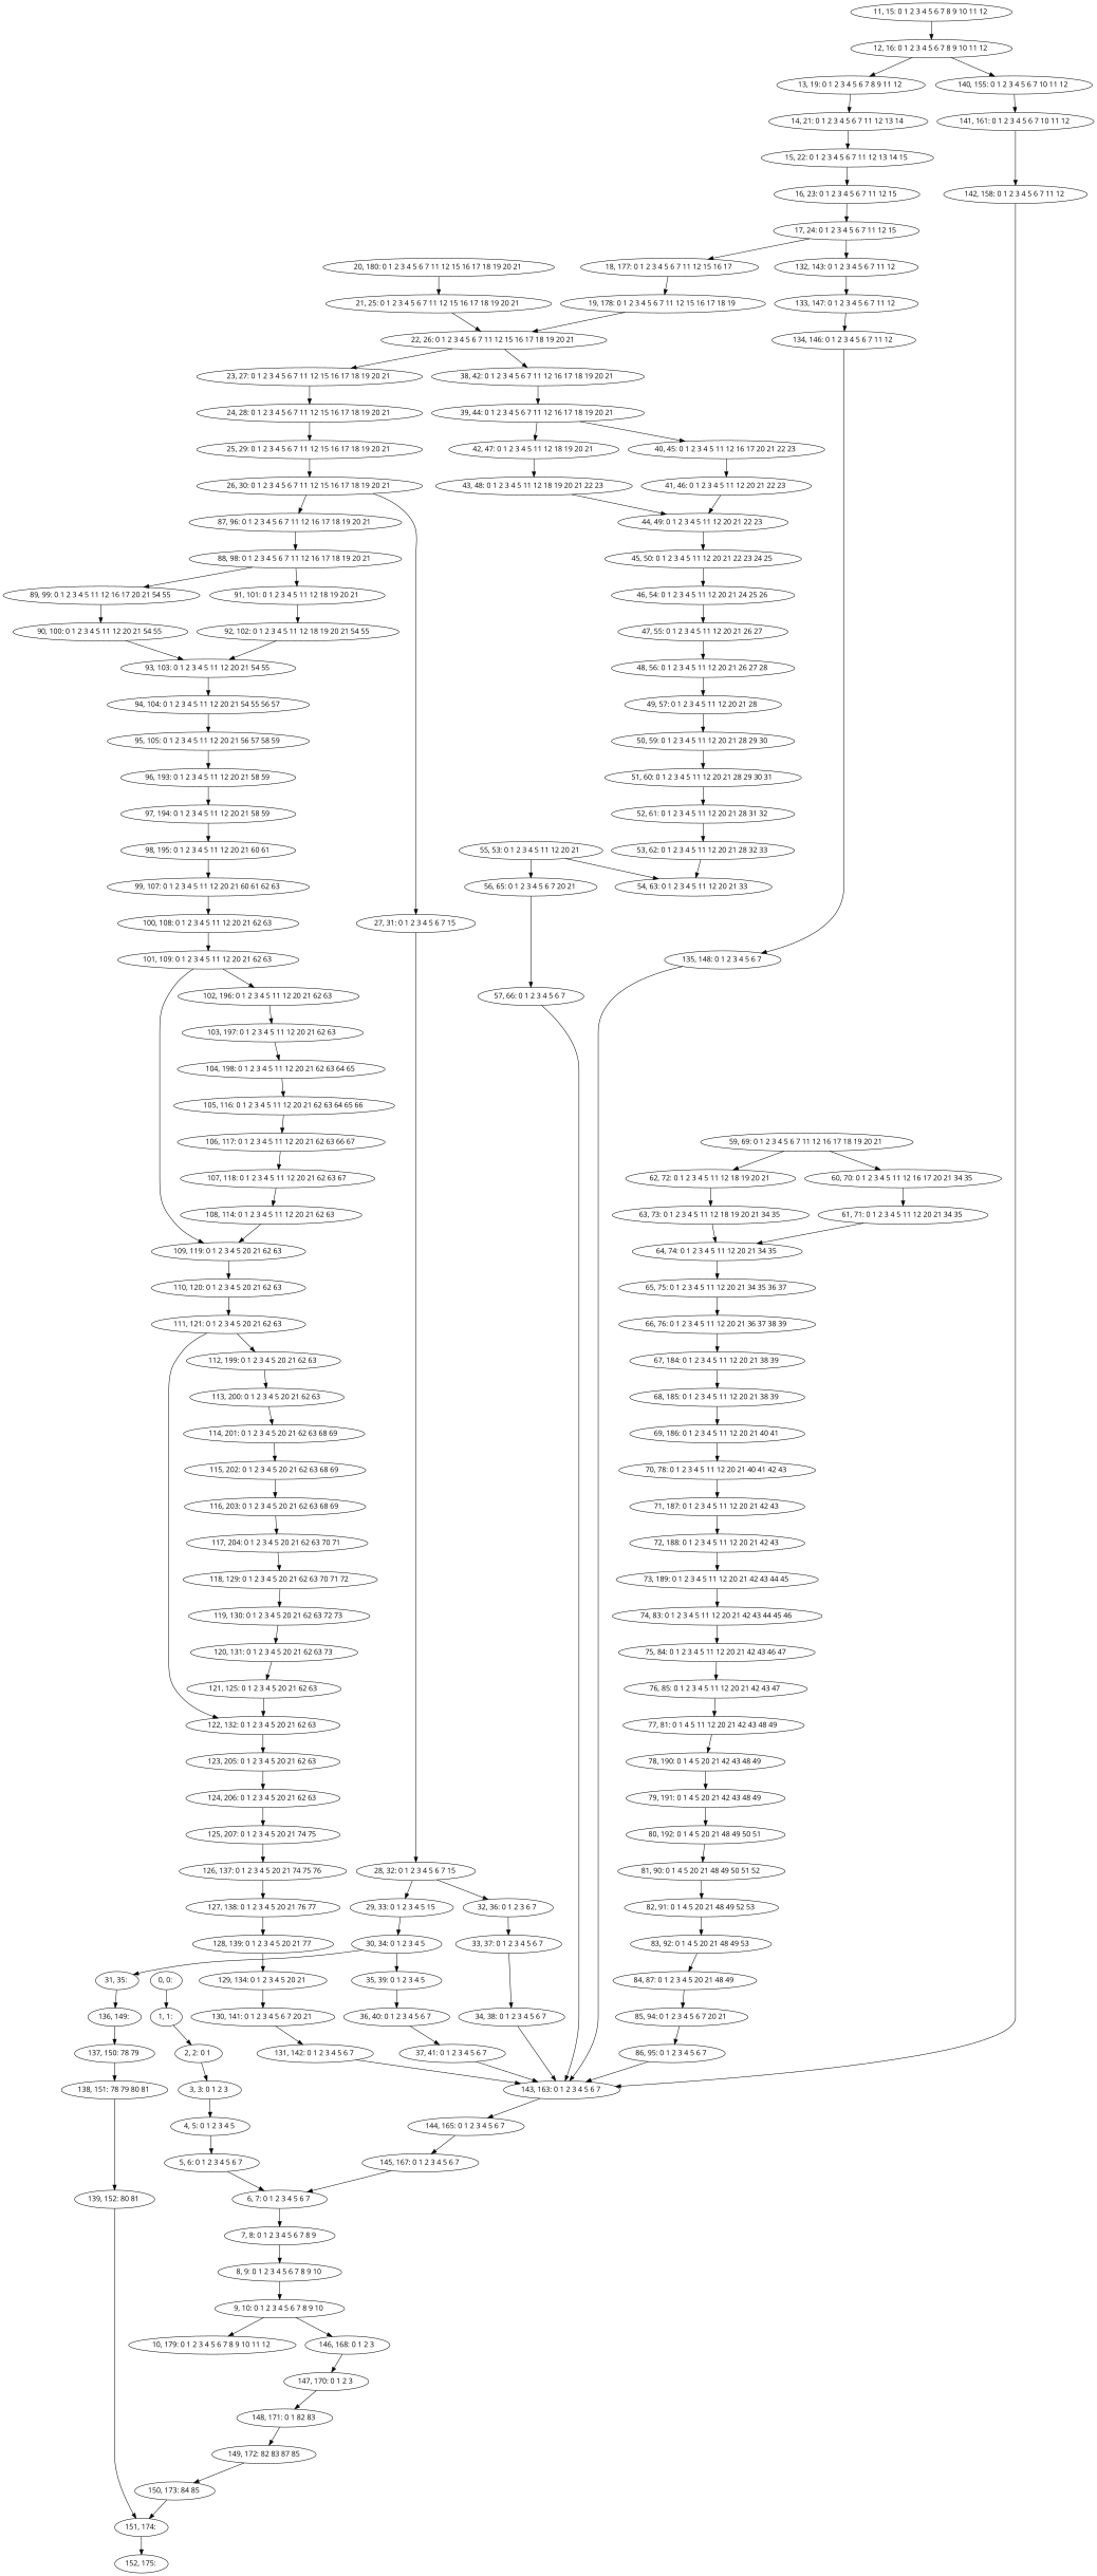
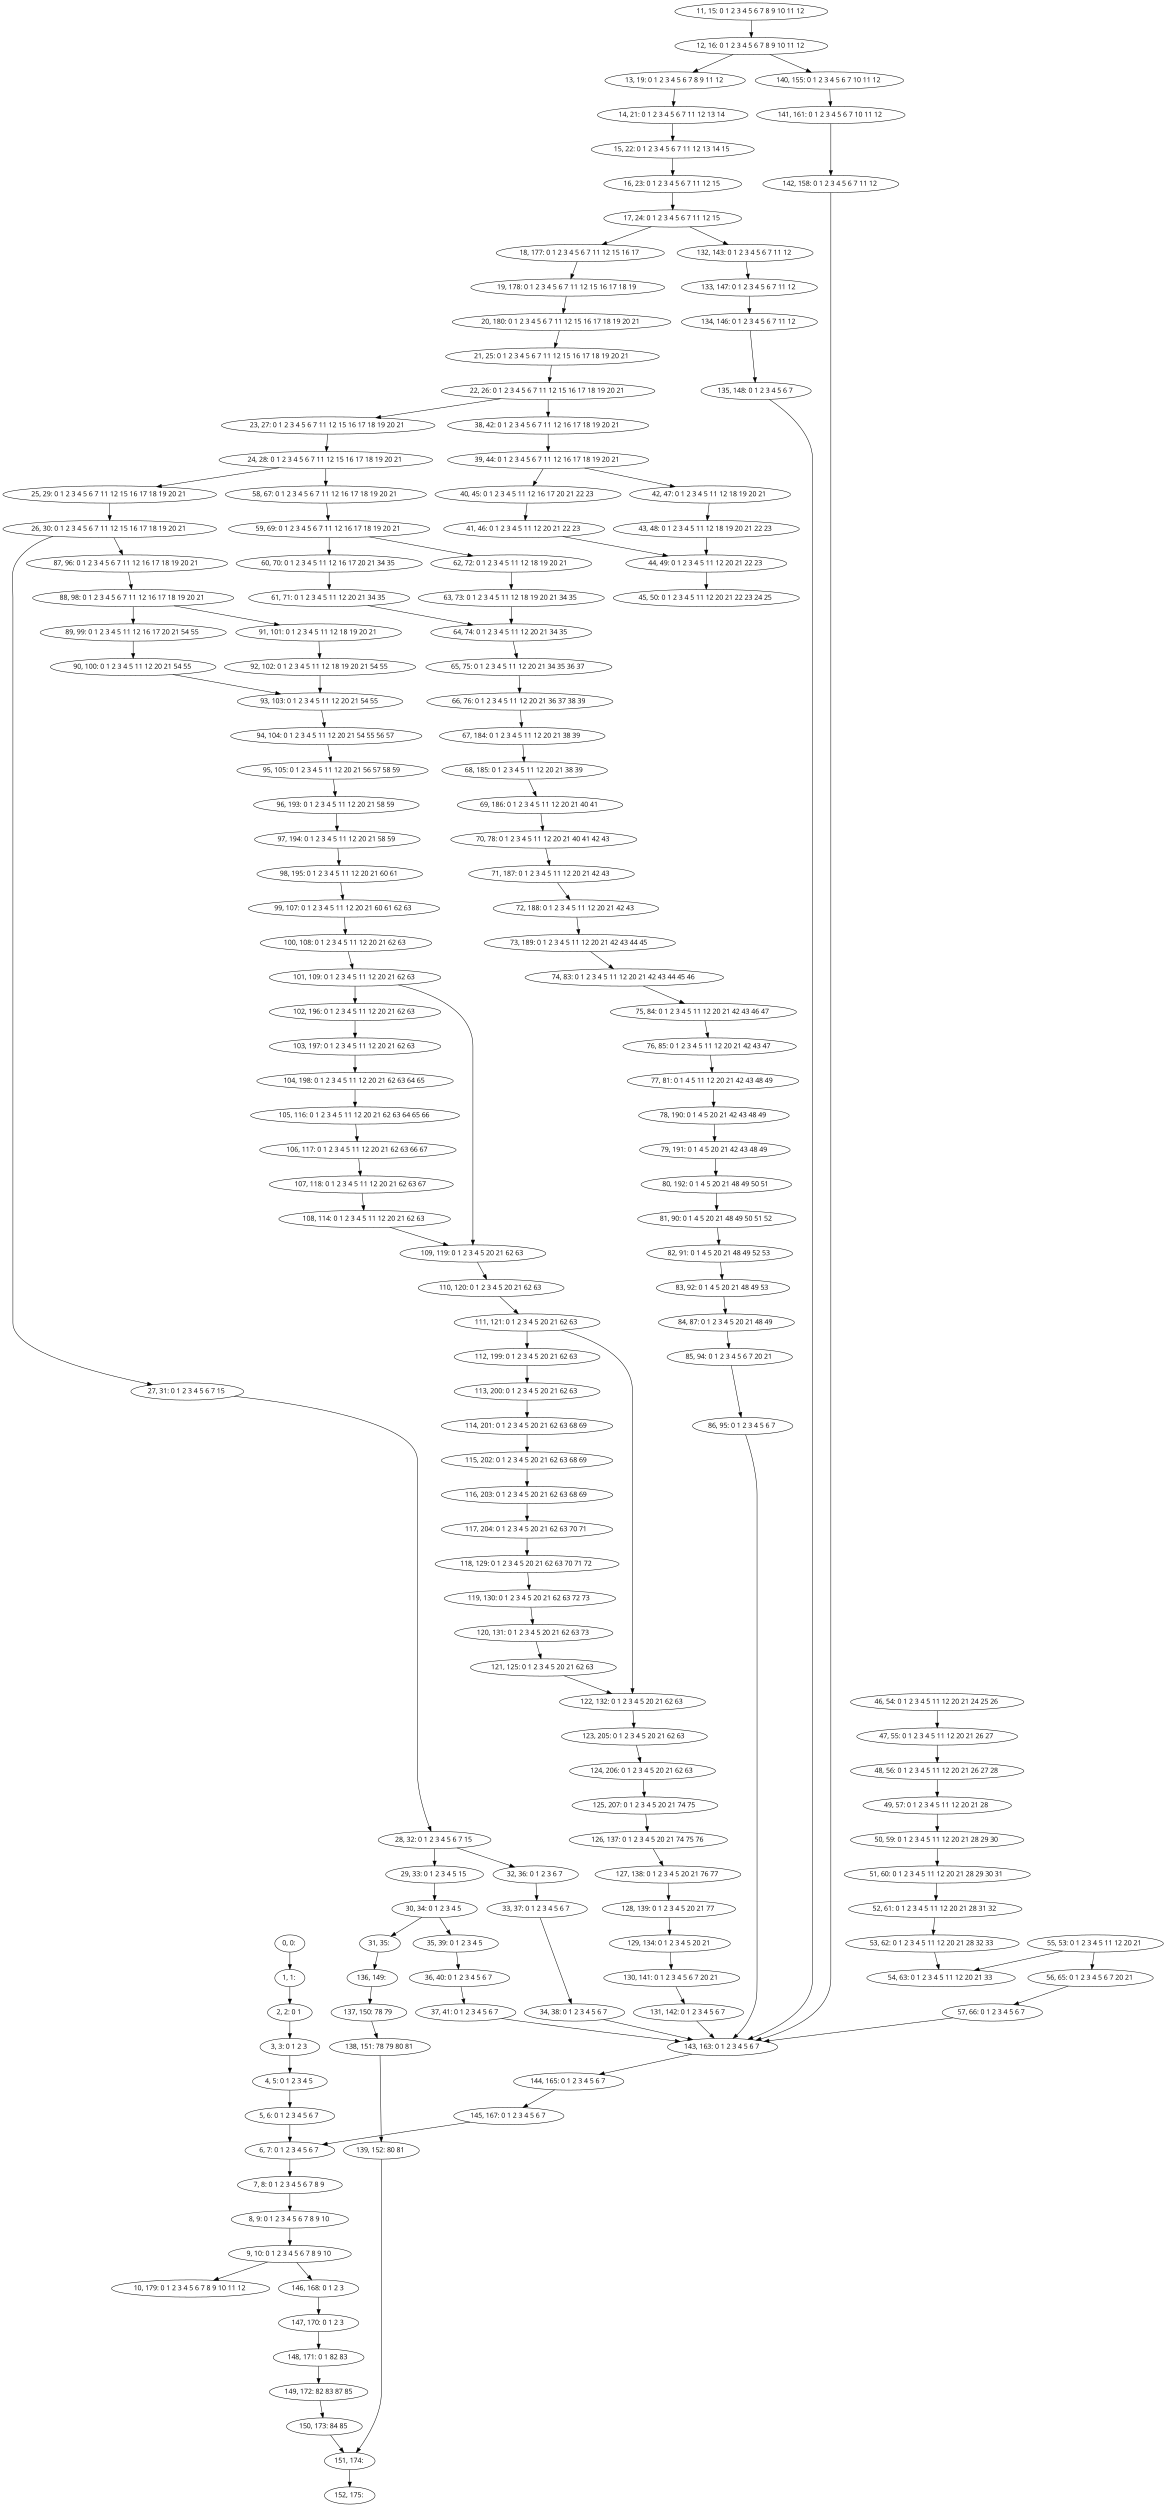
  digraph {
    fontname="Open Sans"
    node [fontname="Open Sans"]
    edge [fontname="Open Sans"]
    n1 [label="0, 0: "]
    n2 [label="1, 1: "]
    n3 [label="2, 2: 0 1 "]
    n4 [label="3, 3: 0 1 2 3 "]
    n5 [label="4, 5: 0 1 2 3 4 5 "]
    n6 [label="5, 6: 0 1 2 3 4 5 6 7 "]
    n7 [label="6, 7: 0 1 2 3 4 5 6 7 "]
    n8 [label="7, 8: 0 1 2 3 4 5 6 7 8 9 "]
    n9 [label="8, 9: 0 1 2 3 4 5 6 7 8 9 10 "]
    n10 [label="9, 10: 0 1 2 3 4 5 6 7 8 9 10 "]
    n11 [label="10, 179: 0 1 2 3 4 5 6 7 8 9 10 11 12 "]
    n12 [label="146, 168: 0 1 2 3 "]
    n13 [label="147, 170: 0 1 2 3 "]
    n14 [label="11, 15: 0 1 2 3 4 5 6 7 8 9 10 11 12 "]
    n15 [label="12, 16: 0 1 2 3 4 5 6 7 8 9 10 11 12 "]
    n16 [label="13, 19: 0 1 2 3 4 5 6 7 8 9 11 12 "]
    n17 [label="140, 155: 0 1 2 3 4 5 6 7 10 11 12 "]
    n18 [label="14, 21: 0 1 2 3 4 5 6 7 11 12 13 14 "]
    n19 [label="141, 161: 0 1 2 3 4 5 6 7 10 11 12 "]
    n20 [label="15, 22: 0 1 2 3 4 5 6 7 11 12 13 14 15 "]
    n21 [label="16, 23: 0 1 2 3 4 5 6 7 11 12 15 "]
    n22 [label="17, 24: 0 1 2 3 4 5 6 7 11 12 15 "]
    n23 [label="18, 177: 0 1 2 3 4 5 6 7 11 12 15 16 17 "]
    n24 [label="132, 143: 0 1 2 3 4 5 6 7 11 12 "]
    n25 [label="19, 178: 0 1 2 3 4 5 6 7 11 12 15 16 17 18 19 "]
    n26 [label="133, 147: 0 1 2 3 4 5 6 7 11 12 "]
    n27 [label="20, 180: 0 1 2 3 4 5 6 7 11 12 15 16 17 18 19 20 21 "]
    n28 [label="21, 25: 0 1 2 3 4 5 6 7 11 12 15 16 17 18 19 20 21 "]
    n29 [label="22, 26: 0 1 2 3 4 5 6 7 11 12 15 16 17 18 19 20 21 "]
    n30 [label="23, 27: 0 1 2 3 4 5 6 7 11 12 15 16 17 18 19 20 21 "]
    n31 [label="38, 42: 0 1 2 3 4 5 6 7 11 12 16 17 18 19 20 21 "]
    n32 [label="24, 28: 0 1 2 3 4 5 6 7 11 12 15 16 17 18 19 20 21 "]
    n33 [label="39, 44: 0 1 2 3 4 5 6 7 11 12 16 17 18 19 20 21 "]
    n34 [label="25, 29: 0 1 2 3 4 5 6 7 11 12 15 16 17 18 19 20 21 "]
+   n35 [label="58, 67: 0 1 2 3 4 5 6 7 11 12 16 17 18 19 20 21 "]
    n36 [label="26, 30: 0 1 2 3 4 5 6 7 11 12 15 16 17 18 19 20 21 "]
    n37 [label="59, 69: 0 1 2 3 4 5 6 7 11 12 16 17 18 19 20 21 "]
    n38 [label="27, 31: 0 1 2 3 4 5 6 7 15 "]
    n39 [label="87, 96: 0 1 2 3 4 5 6 7 11 12 16 17 18 19 20 21 "]
    n40 [label="28, 32: 0 1 2 3 4 5 6 7 15 "]
    n41 [label="88, 98: 0 1 2 3 4 5 6 7 11 12 16 17 18 19 20 21 "]
    n42 [label="29, 33: 0 1 2 3 4 5 15 "]
    n43 [label="32, 36: 0 1 2 3 6 7 "]
    n44 [label="30, 34: 0 1 2 3 4 5 "]
    n45 [label="33, 37: 0 1 2 3 4 5 6 7 "]
    n46 [label="31, 35: "]
    n47 [label="35, 39: 0 1 2 3 4 5 "]
    n48 [label="136, 149: "]
    n49 [label="36, 40: 0 1 2 3 4 5 6 7 "]
    n50 [label="137, 150: 78 79 "]
    n51 [label="34, 38: 0 1 2 3 4 5 6 7 "]
    n52 [label="143, 163: 0 1 2 3 4 5 6 7 "]
    n53 [label="144, 165: 0 1 2 3 4 5 6 7 "]
    n54 [label="37, 41: 0 1 2 3 4 5 6 7 "]
    n55 [label="40, 45: 0 1 2 3 4 5 11 12 16 17 20 21 22 23 "]
    n56 [label="42, 47: 0 1 2 3 4 5 11 12 18 19 20 21 "]
    n57 [label="41, 46: 0 1 2 3 4 5 11 12 20 21 22 23 "]
    n58 [label="43, 48: 0 1 2 3 4 5 11 12 18 19 20 21 22 23 "]
    n59 [label="44, 49: 0 1 2 3 4 5 11 12 20 21 22 23 "]
    n60 [label="45, 50: 0 1 2 3 4 5 11 12 20 21 22 23 24 25 "]
    n61 [label="46, 54: 0 1 2 3 4 5 11 12 20 21 24 25 26 "]
    n62 [label="47, 55: 0 1 2 3 4 5 11 12 20 21 26 27 "]
    n63 [label="48, 56: 0 1 2 3 4 5 11 12 20 21 26 27 28 "]
    n64 [label="49, 57: 0 1 2 3 4 5 11 12 20 21 28 "]
    n65 [label="50, 59: 0 1 2 3 4 5 11 12 20 21 28 29 30 "]
    n66 [label="51, 60: 0 1 2 3 4 5 11 12 20 21 28 29 30 31 "]
    n67 [label="52, 61: 0 1 2 3 4 5 11 12 20 21 28 31 32 "]
    n68 [label="53, 62: 0 1 2 3 4 5 11 12 20 21 28 32 33 "]
    n69 [label="54, 63: 0 1 2 3 4 5 11 12 20 21 33 "]
    n70 [label="55, 53: 0 1 2 3 4 5 11 12 20 21 "]
    n71 [label="56, 65: 0 1 2 3 4 5 6 7 20 21 "]
    n72 [label="57, 66: 0 1 2 3 4 5 6 7 "]
    n73 [label="60, 70: 0 1 2 3 4 5 11 12 16 17 20 21 34 35 "]
    n74 [label="62, 72: 0 1 2 3 4 5 11 12 18 19 20 21 "]
    n75 [label="61, 71: 0 1 2 3 4 5 11 12 20 21 34 35 "]
    n76 [label="63, 73: 0 1 2 3 4 5 11 12 18 19 20 21 34 35 "]
    n77 [label="64, 74: 0 1 2 3 4 5 11 12 20 21 34 35 "]
    n78 [label="65, 75: 0 1 2 3 4 5 11 12 20 21 34 35 36 37 "]
    n79 [label="66, 76: 0 1 2 3 4 5 11 12 20 21 36 37 38 39 "]
    n80 [label="67, 184: 0 1 2 3 4 5 11 12 20 21 38 39 "]
    n81 [label="68, 185: 0 1 2 3 4 5 11 12 20 21 38 39 "]
    n82 [label="69, 186: 0 1 2 3 4 5 11 12 20 21 40 41 "]
    n83 [label="70, 78: 0 1 2 3 4 5 11 12 20 21 40 41 42 43 "]
    n84 [label="71, 187: 0 1 2 3 4 5 11 12 20 21 42 43 "]
    n85 [label="72, 188: 0 1 2 3 4 5 11 12 20 21 42 43 "]
    n86 [label="73, 189: 0 1 2 3 4 5 11 12 20 21 42 43 44 45 "]
    n87 [label="74, 83: 0 1 2 3 4 5 11 12 20 21 42 43 44 45 46 "]
    n88 [label="75, 84: 0 1 2 3 4 5 11 12 20 21 42 43 46 47 "]
    n89 [label="76, 85: 0 1 2 3 4 5 11 12 20 21 42 43 47 "]
    n90 [label="77, 81: 0 1 4 5 11 12 20 21 42 43 48 49 "]
    n91 [label="78, 190: 0 1 4 5 20 21 42 43 48 49 "]
    n92 [label="79, 191: 0 1 4 5 20 21 42 43 48 49 "]
    n93 [label="80, 192: 0 1 4 5 20 21 48 49 50 51 "]
    n94 [label="81, 90: 0 1 4 5 20 21 48 49 50 51 52 "]
    n95 [label="82, 91: 0 1 4 5 20 21 48 49 52 53 "]
    n96 [label="83, 92: 0 1 4 5 20 21 48 49 53 "]
    n97 [label="84, 87: 0 1 2 3 4 5 20 21 48 49 "]
    n98 [label="85, 94: 0 1 2 3 4 5 6 7 20 21 "]
    n99 [label="86, 95: 0 1 2 3 4 5 6 7 "]
    n100 [label="89, 99: 0 1 2 3 4 5 11 12 16 17 20 21 54 55 "]
    n101 [label="91, 101: 0 1 2 3 4 5 11 12 18 19 20 21 "]
    n102 [label="90, 100: 0 1 2 3 4 5 11 12 20 21 54 55 "]
    n103 [label="92, 102: 0 1 2 3 4 5 11 12 18 19 20 21 54 55 "]
    n104 [label="93, 103: 0 1 2 3 4 5 11 12 20 21 54 55 "]
    n105 [label="94, 104: 0 1 2 3 4 5 11 12 20 21 54 55 56 57 "]
    n106 [label="95, 105: 0 1 2 3 4 5 11 12 20 21 56 57 58 59 "]
    n107 [label="96, 193: 0 1 2 3 4 5 11 12 20 21 58 59 "]
    n108 [label="97, 194: 0 1 2 3 4 5 11 12 20 21 58 59 "]
    n109 [label="98, 195: 0 1 2 3 4 5 11 12 20 21 60 61 "]
    n110 [label="99, 107: 0 1 2 3 4 5 11 12 20 21 60 61 62 63 "]
    n111 [label="100, 108: 0 1 2 3 4 5 11 12 20 21 62 63 "]
    n112 [label="101, 109: 0 1 2 3 4 5 11 12 20 21 62 63 "]
    n113 [label="102, 196: 0 1 2 3 4 5 11 12 20 21 62 63 "]
    n114 [label="109, 119: 0 1 2 3 4 5 20 21 62 63 "]
    n115 [label="103, 197: 0 1 2 3 4 5 11 12 20 21 62 63 "]
    n116 [label="110, 120: 0 1 2 3 4 5 20 21 62 63 "]
    n117 [label="104, 198: 0 1 2 3 4 5 11 12 20 21 62 63 64 65 "]
    n118 [label="105, 116: 0 1 2 3 4 5 11 12 20 21 62 63 64 65 66 "]
    n119 [label="106, 117: 0 1 2 3 4 5 11 12 20 21 62 63 66 67 "]
    n120 [label="107, 118: 0 1 2 3 4 5 11 12 20 21 62 63 67 "]
    n121 [label="108, 114: 0 1 2 3 4 5 11 12 20 21 62 63 "]
    n122 [label="111, 121: 0 1 2 3 4 5 20 21 62 63 "]
    n123 [label="112, 199: 0 1 2 3 4 5 20 21 62 63 "]
    n124 [label="122, 132: 0 1 2 3 4 5 20 21 62 63 "]
    n125 [label="113, 200: 0 1 2 3 4 5 20 21 62 63 "]
    n126 [label="123, 205: 0 1 2 3 4 5 20 21 62 63 "]
    n127 [label="114, 201: 0 1 2 3 4 5 20 21 62 63 68 69 "]
    n128 [label="115, 202: 0 1 2 3 4 5 20 21 62 63 68 69 "]
    n129 [label="116, 203: 0 1 2 3 4 5 20 21 62 63 68 69 "]
    n130 [label="117, 204: 0 1 2 3 4 5 20 21 62 63 70 71 "]
    n131 [label="118, 129: 0 1 2 3 4 5 20 21 62 63 70 71 72 "]
    n132 [label="119, 130: 0 1 2 3 4 5 20 21 62 63 72 73 "]
    n133 [label="120, 131: 0 1 2 3 4 5 20 21 62 63 73 "]
    n134 [label="121, 125: 0 1 2 3 4 5 20 21 62 63 "]
    n135 [label="124, 206: 0 1 2 3 4 5 20 21 62 63 "]
    n136 [label="125, 207: 0 1 2 3 4 5 20 21 74 75 "]
    n137 [label="126, 137: 0 1 2 3 4 5 20 21 74 75 76 "]
    n138 [label="127, 138: 0 1 2 3 4 5 20 21 76 77 "]
    n139 [label="128, 139: 0 1 2 3 4 5 20 21 77 "]
    n140 [label="129, 134: 0 1 2 3 4 5 20 21 "]
    n141 [label="130, 141: 0 1 2 3 4 5 6 7 20 21 "]
    n142 [label="131, 142: 0 1 2 3 4 5 6 7 "]
    n143 [label="134, 146: 0 1 2 3 4 5 6 7 11 12 "]
    n144 [label="135, 148: 0 1 2 3 4 5 6 7 "]
    n145 [label="138, 151: 78 79 80 81 "]
    n146 [label="139, 152: 80 81 "]
    n147 [label="151, 174: "]
    n148 [label="152, 175: "]
    n149 [label="142, 158: 0 1 2 3 4 5 6 7 11 12 "]
    n150 [label="145, 167: 0 1 2 3 4 5 6 7 "]
    n151 [label="148, 171: 0 1 82 83 "]
    n152 [label="149, 172: 82 83 87 85"]
    n153 [label="150, 173: 84 85 "]
    n1 -> n2
    n2 -> n3
    n3 -> n4
    n4 -> n5
    n5 -> n6
    n6 -> n7
    n7 -> n8
    n8 -> n9
    n9 -> n10
    n10 -> n11
    n10 -> n12
    n12 -> n13
    n13 -> n151
    n14 -> n15
    n15 -> n16
    n15 -> n17
    n16 -> n18
    n17 -> n19
    n18 -> n20
    n19 -> n149
    n20 -> n21
    n21 -> n22
    n22 -> n23
    n22 -> n24
    n23 -> n25
    n24 -> n26
-   n25 -> n29
+   n25 -> n27
    n26 -> n143
    n27 -> n28
    n28 -> n29
    n29 -> n30
    n29 -> n31
    n30 -> n32
    n31 -> n33
    n32 -> n34
+   n32 -> n35
    n33 -> n55
    n33 -> n56
    n34 -> n36
+   n35 -> n37
    n36 -> n38
    n36 -> n39
    n37 -> n73
    n37 -> n74
    n38 -> n40
    n39 -> n41
    n40 -> n42
    n40 -> n43
    n41 -> n100
    n41 -> n101
    n42 -> n44
    n43 -> n45
    n44 -> n46
    n44 -> n47
    n45 -> n51
    n46 -> n48
    n47 -> n49
    n48 -> n50
    n49 -> n54
    n50 -> n145
    n51 -> n52
    n52 -> n53
    n53 -> n150
    n54 -> n52
    n55 -> n57
    n56 -> n58
    n57 -> n59
    n58 -> n59
    n59 -> n60
-   n60 -> n61
    n61 -> n62
    n62 -> n63
    n63 -> n64
    n64 -> n65
    n65 -> n66
    n66 -> n67
    n67 -> n68
    n68 -> n69
    n70 -> n69
    n70 -> n71
    n71 -> n72
    n72 -> n52
    n73 -> n75
    n74 -> n76
    n75 -> n77
    n76 -> n77
    n77 -> n78
    n78 -> n79
    n79 -> n80
    n80 -> n81
    n81 -> n82
    n82 -> n83
    n83 -> n84
    n84 -> n85
    n85 -> n86
    n86 -> n87
    n87 -> n88
    n88 -> n89
    n89 -> n90
    n90 -> n91
    n91 -> n92
    n92 -> n93
    n93 -> n94
    n94 -> n95
    n95 -> n96
    n96 -> n97
    n97 -> n98
    n98 -> n99
    n99 -> n52
    n100 -> n102
    n101 -> n103
    n102 -> n104
    n103 -> n104
    n104 -> n105
    n105 -> n106
    n106 -> n107
    n107 -> n108
    n108 -> n109
    n109 -> n110
    n110 -> n111
    n111 -> n112
    n112 -> n113
    n112 -> n114
    n113 -> n115
    n114 -> n116
    n115 -> n117
    n116 -> n122
    n117 -> n118
    n118 -> n119
    n119 -> n120
    n120 -> n121
    n121 -> n114
    n122 -> n123
    n122 -> n124
    n123 -> n125
    n124 -> n126
    n125 -> n127
    n126 -> n135
    n127 -> n128
    n128 -> n129
    n129 -> n130
    n130 -> n131
    n131 -> n132
    n132 -> n133
    n133 -> n134
    n134 -> n124
    n135 -> n136
    n136 -> n137
    n137 -> n138
    n138 -> n139
    n139 -> n140
    n140 -> n141
    n141 -> n142
    n142 -> n52
    n143 -> n144
    n144 -> n52
    n145 -> n146
    n146 -> n147
    n147 -> n148
    n149 -> n52
    n150 -> n7
    n151 -> n152
    n152 -> n153
    n153 -> n147
  }
